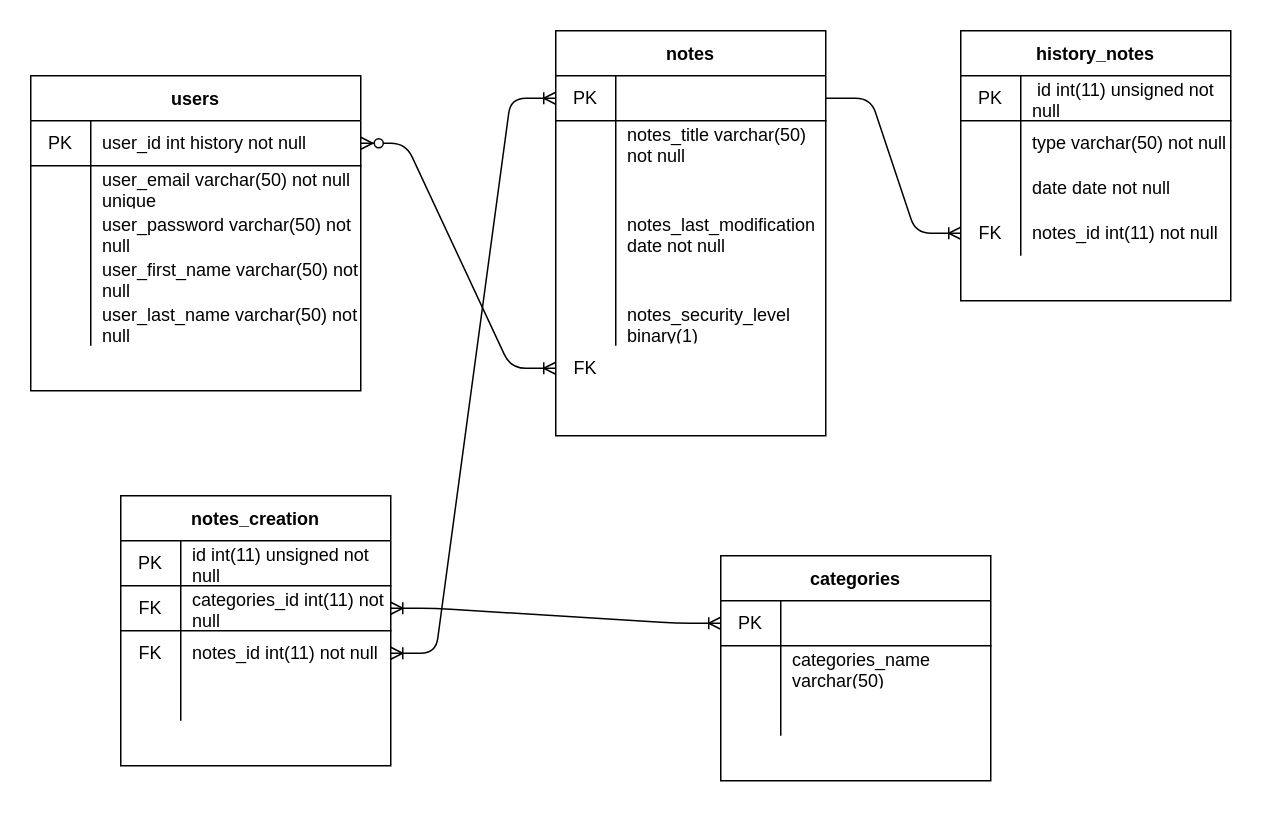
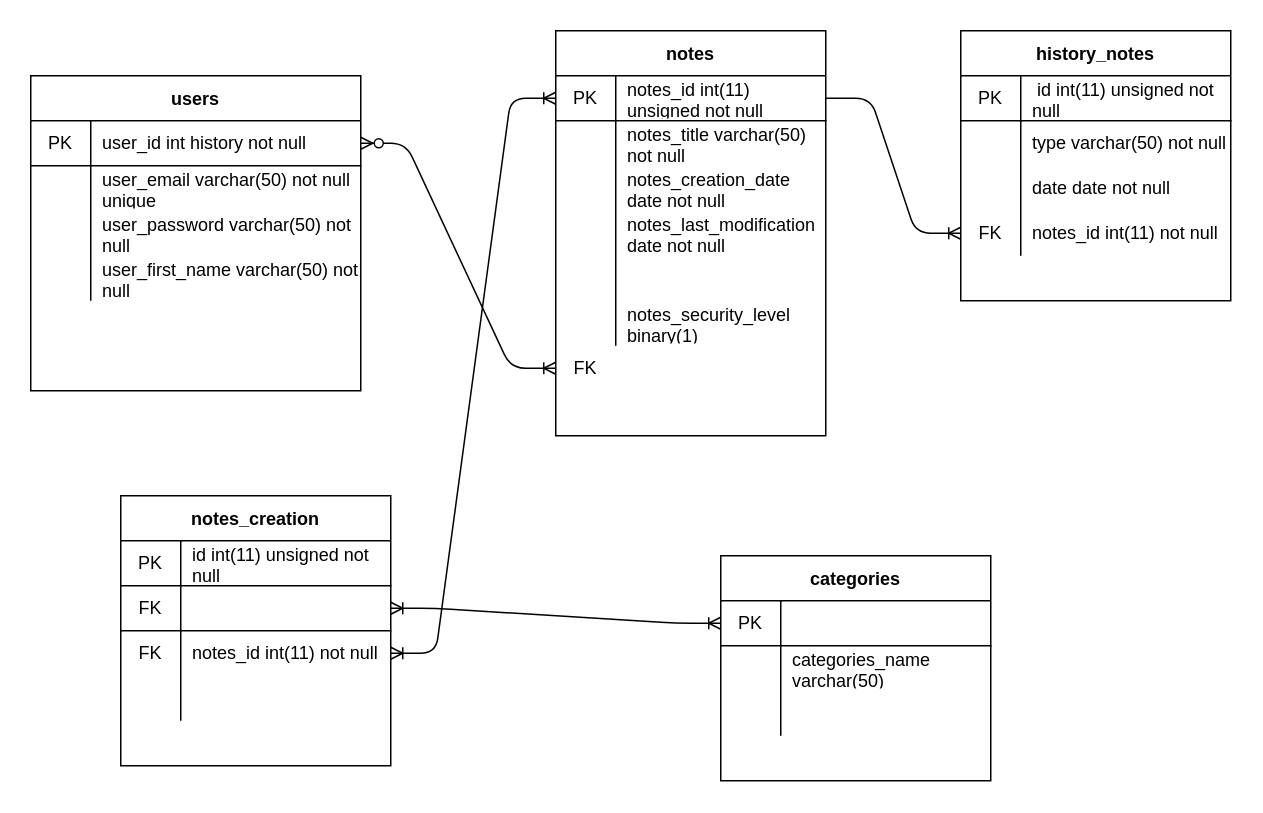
  <mxCell id="0" />
  <mxCell id="1" parent="0" />
  <mxCell id="2" value="users" style="shape=table;startSize=30;container=1;collapsible=0;childLayout=tableLayout;fixedRows=1;rowLines=0;fontStyle=1;align=center;pointerEvents=1;" vertex="1" parent="1"><mxGeometry x="20" y="50" width="220" height="210" as="geometry" /></mxCell>
  <mxCell id="3" value="" style="shape=partialRectangle;html=1;whiteSpace=wrap;collapsible=0;dropTarget=0;pointerEvents=1;fillColor=none;top=0;left=0;bottom=1;right=0;points=[[0,0.5],[1,0.5]];portConstraint=eastwest;" vertex="1" parent="2"><mxGeometry y="30" width="220" height="30" as="geometry" /></mxCell>
  <mxCell id="4" value="PK" style="shape=partialRectangle;html=1;whiteSpace=wrap;connectable=0;fillColor=none;top=0;left=0;bottom=0;right=0;overflow=hidden;pointerEvents=1;" vertex="1" parent="3"><mxGeometry width="40" height="30" as="geometry" /></mxCell>
  <mxCell id="5" value="user_id int history not null" style="shape=partialRectangle;html=1;whiteSpace=wrap;connectable=0;fillColor=none;top=0;left=0;bottom=0;right=0;align=left;spacingLeft=6;overflow=hidden;pointerEvents=1;" vertex="1" parent="3"><mxGeometry x="40" width="180" height="30" as="geometry" /></mxCell>
  <mxCell id="6" value="" style="shape=partialRectangle;html=1;whiteSpace=wrap;collapsible=0;dropTarget=0;pointerEvents=1;fillColor=none;top=0;left=0;bottom=0;right=0;points=[[0,0.5],[1,0.5]];portConstraint=eastwest;" vertex="1" parent="2"><mxGeometry y="60" width="220" height="30" as="geometry" /></mxCell>
  <mxCell id="7" value="" style="shape=partialRectangle;html=1;whiteSpace=wrap;connectable=0;fillColor=none;top=0;left=0;bottom=0;right=0;overflow=hidden;pointerEvents=1;" vertex="1" parent="6"><mxGeometry width="40" height="30" as="geometry" /></mxCell>
  <mxCell id="8" value="user_email varchar(50) not null unique" style="shape=partialRectangle;html=1;whiteSpace=wrap;connectable=0;fillColor=none;top=0;left=0;bottom=0;right=0;align=left;spacingLeft=6;overflow=hidden;pointerEvents=1;" vertex="1" parent="6"><mxGeometry x="40" width="180" height="30" as="geometry" /></mxCell>
  <mxCell id="9" value="" style="shape=partialRectangle;html=1;whiteSpace=wrap;collapsible=0;dropTarget=0;pointerEvents=1;fillColor=none;top=0;left=0;bottom=0;right=0;points=[[0,0.5],[1,0.5]];portConstraint=eastwest;" vertex="1" parent="2"><mxGeometry y="90" width="220" height="30" as="geometry" /></mxCell>
  <mxCell id="10" value="" style="shape=partialRectangle;html=1;whiteSpace=wrap;connectable=0;fillColor=none;top=0;left=0;bottom=0;right=0;overflow=hidden;pointerEvents=1;" vertex="1" parent="9"><mxGeometry width="40" height="30" as="geometry" /></mxCell>
  <mxCell id="11" value="user_password varchar(50) not null" style="shape=partialRectangle;html=1;whiteSpace=wrap;connectable=0;fillColor=none;top=0;left=0;bottom=0;right=0;align=left;spacingLeft=6;overflow=hidden;pointerEvents=1;" vertex="1" parent="9"><mxGeometry x="40" width="180" height="30" as="geometry" /></mxCell>
  <mxCell id="12" value="" style="shape=partialRectangle;html=1;whiteSpace=wrap;collapsible=0;dropTarget=0;pointerEvents=1;fillColor=none;top=0;left=0;bottom=0;right=0;points=[[0,0.5],[1,0.5]];portConstraint=eastwest;" vertex="1" parent="2"><mxGeometry y="120" width="220" height="30" as="geometry" /></mxCell>
  <mxCell id="13" value="" style="shape=partialRectangle;html=1;whiteSpace=wrap;connectable=0;fillColor=none;top=0;left=0;bottom=0;right=0;overflow=hidden;pointerEvents=1;" vertex="1" parent="12"><mxGeometry width="40" height="30" as="geometry" /></mxCell>
  <mxCell id="14" value="user_first_name varchar(50) not null" style="shape=partialRectangle;html=1;whiteSpace=wrap;connectable=0;fillColor=none;top=0;left=0;bottom=0;right=0;align=left;spacingLeft=6;overflow=hidden;pointerEvents=1;" vertex="1" parent="12"><mxGeometry x="40" width="180" height="30" as="geometry" /></mxCell>
  <mxCell id="15" value="" style="shape=partialRectangle;html=1;whiteSpace=wrap;collapsible=0;dropTarget=0;pointerEvents=1;fillColor=none;top=0;left=0;bottom=0;right=0;points=[[0,0.5],[1,0.5]];portConstraint=eastwest;" vertex="1" parent="2"><mxGeometry y="150" width="220" height="30" as="geometry" /></mxCell>
  <mxCell id="16" value="" style="shape=partialRectangle;html=1;whiteSpace=wrap;connectable=0;fillColor=none;top=0;left=0;bottom=0;right=0;overflow=hidden;pointerEvents=1;" vertex="1" parent="15"><mxGeometry width="40" height="30" as="geometry" /></mxCell>
- <mxCell id="17" value="user_last_name varchar(50) not null" style="shape=partialRectangle;html=1;whiteSpace=wrap;connectable=0;fillColor=none;top=0;left=0;bottom=0;right=0;align=left;spacingLeft=6;overflow=hidden;pointerEvents=1;" vertex="1" parent="15"><mxGeometry x="40" width="180" height="30" as="geometry" /></mxCell>
  <mxCell id="18" value="notes" style="shape=table;startSize=30;container=1;collapsible=0;childLayout=tableLayout;fixedRows=1;rowLines=0;fontStyle=1;align=center;pointerEvents=1;" vertex="1" parent="1"><mxGeometry x="370" y="20" width="180" height="270" as="geometry" /></mxCell>
  <mxCell id="19" value="" style="shape=partialRectangle;html=1;whiteSpace=wrap;collapsible=0;dropTarget=0;pointerEvents=1;fillColor=none;top=0;left=0;bottom=1;right=0;points=[[0,0.5],[1,0.5]];portConstraint=eastwest;" vertex="1" parent="18"><mxGeometry y="30" width="180" height="30" as="geometry" /></mxCell>
  <mxCell id="20" value="PK" style="shape=partialRectangle;html=1;whiteSpace=wrap;connectable=0;fillColor=none;top=0;left=0;bottom=0;right=0;overflow=hidden;pointerEvents=1;" vertex="1" parent="19"><mxGeometry width="40" height="30" as="geometry" /></mxCell>
+ <mxCell id="21" value="notes_id int(11) unsigned not null" style="shape=partialRectangle;html=1;whiteSpace=wrap;connectable=0;fillColor=none;top=0;left=0;bottom=0;right=0;align=left;spacingLeft=6;overflow=hidden;pointerEvents=1;" vertex="1" parent="19"><mxGeometry x="40" width="140" height="30" as="geometry" /></mxCell>
  <mxCell id="22" value="" style="shape=partialRectangle;html=1;whiteSpace=wrap;collapsible=0;dropTarget=0;pointerEvents=1;fillColor=none;top=0;left=0;bottom=0;right=0;points=[[0,0.5],[1,0.5]];portConstraint=eastwest;" vertex="1" parent="18"><mxGeometry y="60" width="180" height="30" as="geometry" /></mxCell>
  <mxCell id="23" value="" style="shape=partialRectangle;html=1;whiteSpace=wrap;connectable=0;fillColor=none;top=0;left=0;bottom=0;right=0;overflow=hidden;pointerEvents=1;" vertex="1" parent="22"><mxGeometry width="40" height="30" as="geometry" /></mxCell>
  <mxCell id="24" value="notes_title varchar(50) not null" style="shape=partialRectangle;html=1;whiteSpace=wrap;connectable=0;fillColor=none;top=0;left=0;bottom=0;right=0;align=left;spacingLeft=6;overflow=hidden;pointerEvents=1;" vertex="1" parent="22"><mxGeometry x="40" width="140" height="30" as="geometry" /></mxCell>
  <mxCell id="25" value="" style="shape=partialRectangle;html=1;whiteSpace=wrap;collapsible=0;dropTarget=0;pointerEvents=1;fillColor=none;top=0;left=0;bottom=0;right=0;points=[[0,0.5],[1,0.5]];portConstraint=eastwest;" vertex="1" parent="18"><mxGeometry y="90" width="180" height="30" as="geometry" /></mxCell>
  <mxCell id="26" value="" style="shape=partialRectangle;html=1;whiteSpace=wrap;connectable=0;fillColor=none;top=0;left=0;bottom=0;right=0;overflow=hidden;pointerEvents=1;" vertex="1" parent="25"><mxGeometry width="40" height="30" as="geometry" /></mxCell>
+ <mxCell id="27" value="notes_creation_date date not null" style="shape=partialRectangle;html=1;whiteSpace=wrap;connectable=0;fillColor=none;top=0;left=0;bottom=0;right=0;align=left;spacingLeft=6;overflow=hidden;pointerEvents=1;" vertex="1" parent="25"><mxGeometry x="40" width="140" height="30" as="geometry" /></mxCell>
  <mxCell id="28" value="" style="shape=partialRectangle;html=1;whiteSpace=wrap;collapsible=0;dropTarget=0;pointerEvents=1;fillColor=none;top=0;left=0;bottom=0;right=0;points=[[0,0.5],[1,0.5]];portConstraint=eastwest;" vertex="1" parent="18"><mxGeometry y="120" width="180" height="30" as="geometry" /></mxCell>
  <mxCell id="29" value="" style="shape=partialRectangle;html=1;whiteSpace=wrap;connectable=0;fillColor=none;top=0;left=0;bottom=0;right=0;overflow=hidden;pointerEvents=1;" vertex="1" parent="28"><mxGeometry width="40" height="30" as="geometry" /></mxCell>
  <mxCell id="30" value="notes_last_modification date not null" style="shape=partialRectangle;html=1;whiteSpace=wrap;connectable=0;fillColor=none;top=0;left=0;bottom=0;right=0;align=left;spacingLeft=6;overflow=hidden;pointerEvents=1;" vertex="1" parent="28"><mxGeometry x="40" width="140" height="30" as="geometry" /></mxCell>
  <mxCell id="31" value="" style="shape=partialRectangle;html=1;whiteSpace=wrap;collapsible=0;dropTarget=0;pointerEvents=1;fillColor=none;top=0;left=0;bottom=0;right=0;points=[[0,0.5],[1,0.5]];portConstraint=eastwest;" vertex="1" parent="18"><mxGeometry y="150" width="180" height="30" as="geometry" /></mxCell>
  <mxCell id="32" value="" style="shape=partialRectangle;html=1;whiteSpace=wrap;connectable=0;fillColor=none;top=0;left=0;bottom=0;right=0;overflow=hidden;pointerEvents=1;" vertex="1" parent="31"><mxGeometry width="40" height="30" as="geometry" /></mxCell>
  <mxCell id="33" value="" style="shape=partialRectangle;html=1;whiteSpace=wrap;collapsible=0;dropTarget=0;pointerEvents=1;fillColor=none;top=0;left=0;bottom=0;right=0;points=[[0,0.5],[1,0.5]];portConstraint=eastwest;" vertex="1" parent="18"><mxGeometry y="180" width="180" height="30" as="geometry" /></mxCell>
  <mxCell id="34" value="" style="shape=partialRectangle;html=1;whiteSpace=wrap;connectable=0;fillColor=none;top=0;left=0;bottom=0;right=0;overflow=hidden;pointerEvents=1;" vertex="1" parent="33"><mxGeometry width="40" height="30" as="geometry" /></mxCell>
  <mxCell id="35" value="notes_security_level binary(1)" style="shape=partialRectangle;html=1;whiteSpace=wrap;connectable=0;fillColor=none;top=0;left=0;bottom=0;right=0;align=left;spacingLeft=6;overflow=hidden;pointerEvents=1;" vertex="1" parent="33"><mxGeometry x="40" width="140" height="30" as="geometry" /></mxCell>
  <mxCell id="36" value="" style="shape=partialRectangle;html=1;whiteSpace=wrap;collapsible=0;dropTarget=0;pointerEvents=1;fillColor=none;top=0;left=0;bottom=0;right=0;points=[[0,0.5],[1,0.5]];portConstraint=eastwest;" vertex="1" parent="18"><mxGeometry y="210" width="180" height="30" as="geometry" /></mxCell>
  <mxCell id="37" value="FK" style="shape=partialRectangle;html=1;whiteSpace=wrap;connectable=0;fillColor=none;top=0;left=0;bottom=0;right=0;overflow=hidden;pointerEvents=1;" vertex="1" parent="36"><mxGeometry width="40" height="30" as="geometry" /></mxCell>
  <mxCell id="38" value="categories" style="shape=table;startSize=30;container=1;collapsible=0;childLayout=tableLayout;fixedRows=1;rowLines=0;fontStyle=1;align=center;pointerEvents=1;" vertex="1" parent="1"><mxGeometry x="480" y="370" width="180" height="150" as="geometry" /></mxCell>
  <mxCell id="39" value="" style="shape=partialRectangle;html=1;whiteSpace=wrap;collapsible=0;dropTarget=0;pointerEvents=1;fillColor=none;top=0;left=0;bottom=1;right=0;points=[[0,0.5],[1,0.5]];portConstraint=eastwest;" vertex="1" parent="38"><mxGeometry y="30" width="180" height="30" as="geometry" /></mxCell>
  <mxCell id="40" value="PK" style="shape=partialRectangle;html=1;whiteSpace=wrap;connectable=0;fillColor=none;top=0;left=0;bottom=0;right=0;overflow=hidden;pointerEvents=1;" vertex="1" parent="39"><mxGeometry width="40" height="30" as="geometry" /></mxCell>
  <mxCell id="41" value="" style="shape=partialRectangle;html=1;whiteSpace=wrap;collapsible=0;dropTarget=0;pointerEvents=1;fillColor=none;top=0;left=0;bottom=0;right=0;points=[[0,0.5],[1,0.5]];portConstraint=eastwest;" vertex="1" parent="38"><mxGeometry y="60" width="180" height="30" as="geometry" /></mxCell>
  <mxCell id="42" value="" style="shape=partialRectangle;html=1;whiteSpace=wrap;connectable=0;fillColor=none;top=0;left=0;bottom=0;right=0;overflow=hidden;pointerEvents=1;" vertex="1" parent="41"><mxGeometry width="40" height="30" as="geometry" /></mxCell>
  <mxCell id="43" value="categories_name varchar(50)" style="shape=partialRectangle;html=1;whiteSpace=wrap;connectable=0;fillColor=none;top=0;left=0;bottom=0;right=0;align=left;spacingLeft=6;overflow=hidden;pointerEvents=1;" vertex="1" parent="41"><mxGeometry x="40" width="140" height="30" as="geometry" /></mxCell>
  <mxCell id="44" value="" style="shape=partialRectangle;html=1;whiteSpace=wrap;collapsible=0;dropTarget=0;pointerEvents=1;fillColor=none;top=0;left=0;bottom=0;right=0;points=[[0,0.5],[1,0.5]];portConstraint=eastwest;" vertex="1" parent="38"><mxGeometry y="90" width="180" height="30" as="geometry" /></mxCell>
  <mxCell id="45" value="" style="shape=partialRectangle;html=1;whiteSpace=wrap;connectable=0;fillColor=none;top=0;left=0;bottom=0;right=0;overflow=hidden;pointerEvents=1;" vertex="1" parent="44"><mxGeometry width="40" height="30" as="geometry" /></mxCell>
  <mxCell id="46" value="" style="shape=partialRectangle;html=1;whiteSpace=wrap;connectable=0;fillColor=none;top=0;left=0;bottom=0;right=0;align=left;spacingLeft=6;overflow=hidden;pointerEvents=1;" vertex="1" parent="44"><mxGeometry x="40" width="140" height="30" as="geometry" /></mxCell>
  <mxCell id="47" value="" style="edgeStyle=entityRelationEdgeStyle;fontSize=12;html=1;endArrow=ERoneToMany;exitX=1;exitY=0.5;exitDx=0;exitDy=0;entryX=0;entryY=0.5;entryDx=0;entryDy=0;startArrow=ERzeroToMany;startFill=1;" edge="1" parent="1" source="3" target="36"><mxGeometry width="100" height="100" relative="1" as="geometry"><mxPoint x="480" y="420" as="sourcePoint" /><mxPoint x="580" y="320" as="targetPoint" /></mxGeometry></mxCell>
  <mxCell id="48" value="history_notes" style="shape=table;startSize=30;container=1;collapsible=0;childLayout=tableLayout;fixedRows=1;rowLines=0;fontStyle=1;align=center;pointerEvents=1;" vertex="1" parent="1"><mxGeometry x="640" y="20" width="180" height="180" as="geometry" /></mxCell>
  <mxCell id="49" value="" style="shape=partialRectangle;html=1;whiteSpace=wrap;collapsible=0;dropTarget=0;pointerEvents=1;fillColor=none;top=0;left=0;bottom=1;right=0;points=[[0,0.5],[1,0.5]];portConstraint=eastwest;" vertex="1" parent="48"><mxGeometry y="30" width="180" height="30" as="geometry" /></mxCell>
  <mxCell id="50" value="PK" style="shape=partialRectangle;html=1;whiteSpace=wrap;connectable=0;fillColor=none;top=0;left=0;bottom=0;right=0;overflow=hidden;pointerEvents=1;" vertex="1" parent="49"><mxGeometry width="40" height="30" as="geometry" /></mxCell>
  <mxCell id="51" value="&amp;nbsp;id int(11) unsigned not null" style="shape=partialRectangle;html=1;whiteSpace=wrap;connectable=0;fillColor=none;top=0;left=0;bottom=0;right=0;align=left;spacingLeft=6;overflow=hidden;pointerEvents=1;" vertex="1" parent="49"><mxGeometry x="40" width="140" height="30" as="geometry" /></mxCell>
  <mxCell id="52" value="" style="shape=partialRectangle;html=1;whiteSpace=wrap;collapsible=0;dropTarget=0;pointerEvents=1;fillColor=none;top=0;left=0;bottom=0;right=0;points=[[0,0.5],[1,0.5]];portConstraint=eastwest;" vertex="1" parent="48"><mxGeometry y="60" width="180" height="30" as="geometry" /></mxCell>
  <mxCell id="53" value="" style="shape=partialRectangle;html=1;whiteSpace=wrap;connectable=0;fillColor=none;top=0;left=0;bottom=0;right=0;overflow=hidden;pointerEvents=1;" vertex="1" parent="52"><mxGeometry width="40" height="30" as="geometry" /></mxCell>
  <mxCell id="54" value="type varchar(50) not null" style="shape=partialRectangle;html=1;whiteSpace=wrap;connectable=0;fillColor=none;top=0;left=0;bottom=0;right=0;align=left;spacingLeft=6;overflow=hidden;pointerEvents=1;" vertex="1" parent="52"><mxGeometry x="40" width="140" height="30" as="geometry" /></mxCell>
  <mxCell id="55" value="" style="shape=partialRectangle;html=1;whiteSpace=wrap;collapsible=0;dropTarget=0;pointerEvents=1;fillColor=none;top=0;left=0;bottom=0;right=0;points=[[0,0.5],[1,0.5]];portConstraint=eastwest;" vertex="1" parent="48"><mxGeometry y="90" width="180" height="30" as="geometry" /></mxCell>
  <mxCell id="56" value="" style="shape=partialRectangle;html=1;whiteSpace=wrap;connectable=0;fillColor=none;top=0;left=0;bottom=0;right=0;overflow=hidden;pointerEvents=1;" vertex="1" parent="55"><mxGeometry width="40" height="30" as="geometry" /></mxCell>
  <mxCell id="57" value="date date not null" style="shape=partialRectangle;html=1;whiteSpace=wrap;connectable=0;fillColor=none;top=0;left=0;bottom=0;right=0;align=left;spacingLeft=6;overflow=hidden;pointerEvents=1;" vertex="1" parent="55"><mxGeometry x="40" width="140" height="30" as="geometry" /></mxCell>
  <mxCell id="58" value="" style="shape=partialRectangle;html=1;whiteSpace=wrap;collapsible=0;dropTarget=0;pointerEvents=1;fillColor=none;top=0;left=0;bottom=0;right=0;points=[[0,0.5],[1,0.5]];portConstraint=eastwest;" vertex="1" parent="48"><mxGeometry y="120" width="180" height="30" as="geometry" /></mxCell>
  <mxCell id="59" value="FK" style="shape=partialRectangle;html=1;whiteSpace=wrap;connectable=0;fillColor=none;top=0;left=0;bottom=0;right=0;overflow=hidden;pointerEvents=1;" vertex="1" parent="58"><mxGeometry width="40" height="30" as="geometry" /></mxCell>
  <mxCell id="60" value="notes_id int(11) not null" style="shape=partialRectangle;html=1;whiteSpace=wrap;connectable=0;fillColor=none;top=0;left=0;bottom=0;right=0;align=left;spacingLeft=6;overflow=hidden;pointerEvents=1;" vertex="1" parent="58"><mxGeometry x="40" width="140" height="30" as="geometry" /></mxCell>
  <mxCell id="61" value="" style="edgeStyle=entityRelationEdgeStyle;fontSize=12;html=1;endArrow=ERoneToMany;exitX=1;exitY=0.5;exitDx=0;exitDy=0;entryX=0;entryY=0.5;entryDx=0;entryDy=0;" edge="1" parent="1" source="19" target="58"><mxGeometry width="100" height="100" relative="1" as="geometry"><mxPoint x="460" y="460" as="sourcePoint" /><mxPoint x="550" y="430" as="targetPoint" /></mxGeometry></mxCell>
  <mxCell id="62" value="notes_creation" style="shape=table;startSize=30;container=1;collapsible=0;childLayout=tableLayout;fixedRows=1;rowLines=0;fontStyle=1;align=center;pointerEvents=1;" vertex="1" parent="1"><mxGeometry x="80" y="330" width="180" height="180" as="geometry" /></mxCell>
  <mxCell id="63" value="" style="shape=partialRectangle;html=1;whiteSpace=wrap;collapsible=0;dropTarget=0;pointerEvents=1;fillColor=none;top=0;left=0;bottom=1;right=0;points=[[0,0.5],[1,0.5]];portConstraint=eastwest;" vertex="1" parent="62"><mxGeometry y="30" width="180" height="30" as="geometry" /></mxCell>
  <mxCell id="64" value="PK" style="shape=partialRectangle;html=1;whiteSpace=wrap;connectable=0;fillColor=none;top=0;left=0;bottom=0;right=0;overflow=hidden;pointerEvents=1;" vertex="1" parent="63"><mxGeometry width="40" height="30" as="geometry" /></mxCell>
  <mxCell id="65" value="id int(11) unsigned not null" style="shape=partialRectangle;html=1;whiteSpace=wrap;connectable=0;fillColor=none;top=0;left=0;bottom=0;right=0;align=left;spacingLeft=6;overflow=hidden;pointerEvents=1;" vertex="1" parent="63"><mxGeometry x="40" width="140" height="30" as="geometry" /></mxCell>
  <mxCell id="66" value="" style="shape=partialRectangle;html=1;whiteSpace=wrap;collapsible=0;dropTarget=0;pointerEvents=1;fillColor=none;top=0;left=0;bottom=1;right=0;points=[[0,0.5],[1,0.5]];portConstraint=eastwest;" vertex="1" parent="62"><mxGeometry y="60" width="180" height="30" as="geometry" /></mxCell>
  <mxCell id="67" value="FK" style="shape=partialRectangle;html=1;whiteSpace=wrap;connectable=0;fillColor=none;top=0;left=0;bottom=0;right=0;overflow=hidden;pointerEvents=1;" vertex="1" parent="66"><mxGeometry width="40" height="30" as="geometry" /></mxCell>
- <mxCell id="68" value="categories_id int(11) not null" style="shape=partialRectangle;html=1;whiteSpace=wrap;connectable=0;fillColor=none;top=0;left=0;bottom=0;right=0;align=left;spacingLeft=6;overflow=hidden;pointerEvents=1;" vertex="1" parent="66"><mxGeometry x="40" width="140" height="30" as="geometry" /></mxCell>
  <mxCell id="69" value="" style="shape=partialRectangle;html=1;whiteSpace=wrap;collapsible=0;dropTarget=0;pointerEvents=1;fillColor=none;top=0;left=0;bottom=0;right=0;points=[[0,0.5],[1,0.5]];portConstraint=eastwest;" vertex="1" parent="62"><mxGeometry y="90" width="180" height="30" as="geometry" /></mxCell>
  <mxCell id="70" value="FK" style="shape=partialRectangle;html=1;whiteSpace=wrap;connectable=0;fillColor=none;top=0;left=0;bottom=0;right=0;overflow=hidden;pointerEvents=1;" vertex="1" parent="69"><mxGeometry width="40" height="30" as="geometry" /></mxCell>
  <mxCell id="71" value="notes_id int(11) not null" style="shape=partialRectangle;html=1;whiteSpace=wrap;connectable=0;fillColor=none;top=0;left=0;bottom=0;right=0;align=left;spacingLeft=6;overflow=hidden;pointerEvents=1;" vertex="1" parent="69"><mxGeometry x="40" width="140" height="30" as="geometry" /></mxCell>
  <mxCell id="72" value="" style="shape=partialRectangle;html=1;whiteSpace=wrap;collapsible=0;dropTarget=0;pointerEvents=1;fillColor=none;top=0;left=0;bottom=0;right=0;points=[[0,0.5],[1,0.5]];portConstraint=eastwest;" vertex="1" parent="62"><mxGeometry y="120" width="180" height="30" as="geometry" /></mxCell>
  <mxCell id="73" value="" style="shape=partialRectangle;html=1;whiteSpace=wrap;connectable=0;fillColor=none;top=0;left=0;bottom=0;right=0;overflow=hidden;pointerEvents=1;" vertex="1" parent="72"><mxGeometry width="40" height="30" as="geometry" /></mxCell>
  <mxCell id="74" value="" style="shape=partialRectangle;html=1;whiteSpace=wrap;connectable=0;fillColor=none;top=0;left=0;bottom=0;right=0;align=left;spacingLeft=6;overflow=hidden;pointerEvents=1;" vertex="1" parent="72"><mxGeometry x="40" width="140" height="30" as="geometry" /></mxCell>
  <mxCell id="75" value="" style="edgeStyle=entityRelationEdgeStyle;fontSize=12;html=1;endArrow=ERoneToMany;startArrow=ERoneToMany;entryX=1;entryY=0.5;entryDx=0;entryDy=0;exitX=0;exitY=0.5;exitDx=0;exitDy=0;" edge="1" parent="1" source="39" target="66"><mxGeometry width="100" height="100" relative="1" as="geometry"><mxPoint x="660" y="415" as="sourcePoint" /><mxPoint x="580" y="350" as="targetPoint" /></mxGeometry></mxCell>
  <mxCell id="76" value="" style="edgeStyle=entityRelationEdgeStyle;fontSize=12;html=1;endArrow=ERoneToMany;startArrow=ERoneToMany;exitX=1;exitY=0.5;exitDx=0;exitDy=0;entryX=0;entryY=0.5;entryDx=0;entryDy=0;" edge="1" parent="1" source="69" target="19"><mxGeometry width="100" height="100" relative="1" as="geometry"><mxPoint x="500" y="490" as="sourcePoint" /><mxPoint x="620" y="580" as="targetPoint" /></mxGeometry></mxCell>
